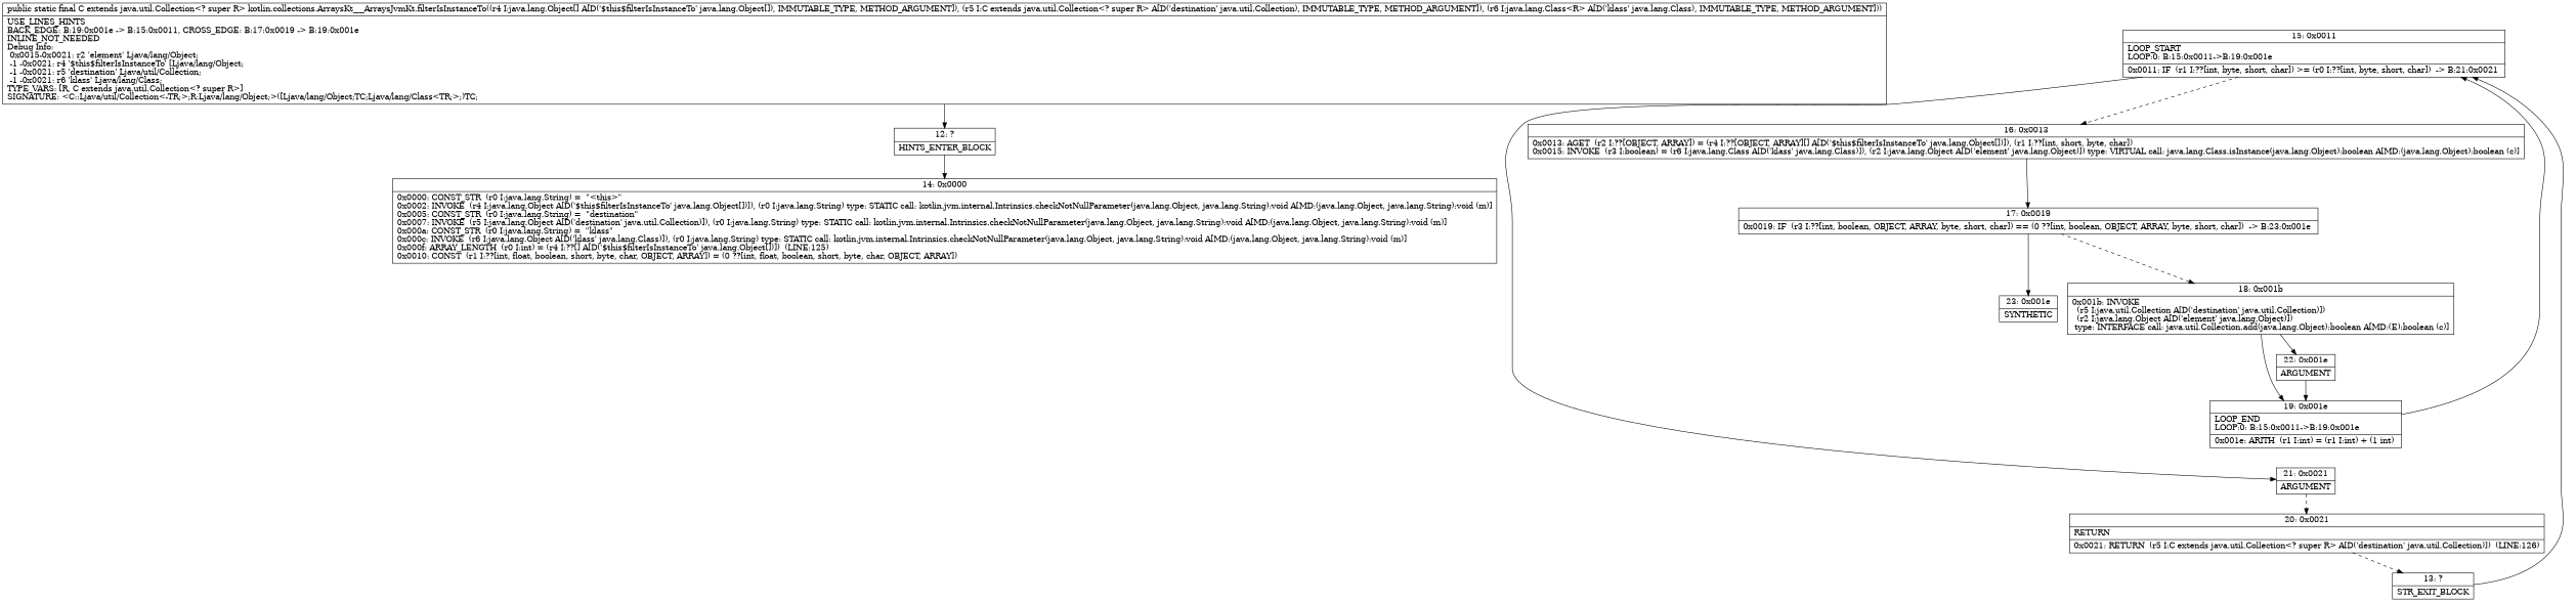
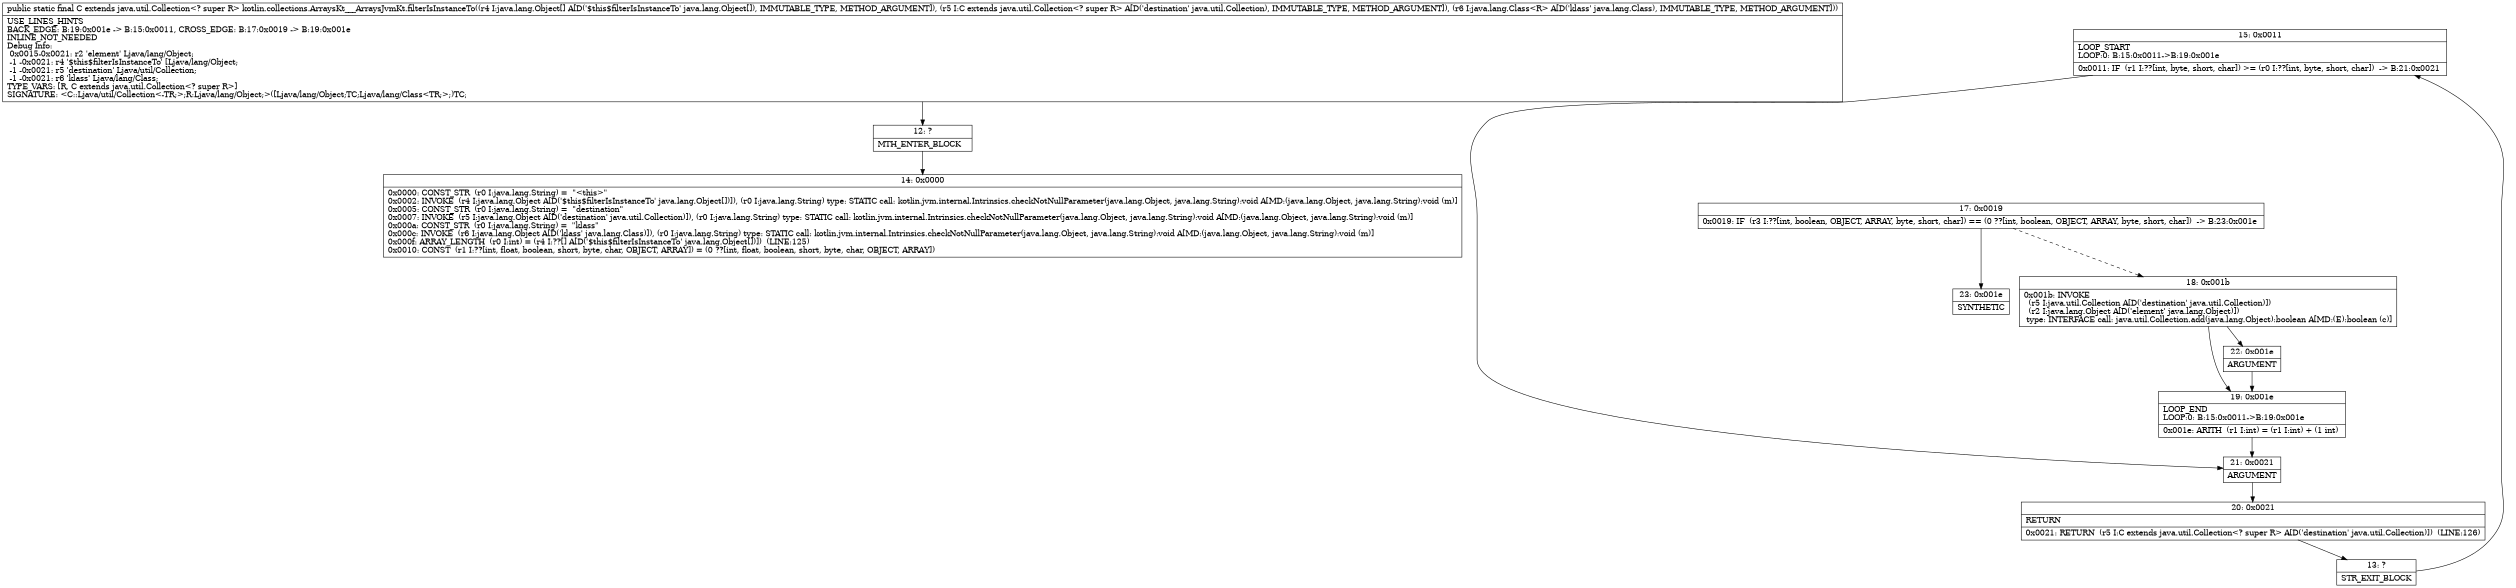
  digraph {
    node [shape=record]
-   n1 [label="{12\:\ ?|HINTS_ENTER_BLOCK\l}"]
+   n1 [label="{12\:\ ?|MTH_ENTER_BLOCK\l}"]
    n2 [label="{14\:\ 0x0000|0x0000: CONST_STR  (r0 I:java.lang.String) =  \"\<this\>\" \l0x0002: INVOKE  (r4 I:java.lang.Object A[D('$this$filterIsInstanceTo' java.lang.Object[])]), (r0 I:java.lang.String) type: STATIC call: kotlin.jvm.internal.Intrinsics.checkNotNullParameter(java.lang.Object, java.lang.String):void A[MD:(java.lang.Object, java.lang.String):void (m)]\l0x0005: CONST_STR  (r0 I:java.lang.String) =  \"destination\" \l0x0007: INVOKE  (r5 I:java.lang.Object A[D('destination' java.util.Collection)]), (r0 I:java.lang.String) type: STATIC call: kotlin.jvm.internal.Intrinsics.checkNotNullParameter(java.lang.Object, java.lang.String):void A[MD:(java.lang.Object, java.lang.String):void (m)]\l0x000a: CONST_STR  (r0 I:java.lang.String) =  \"klass\" \l0x000c: INVOKE  (r6 I:java.lang.Object A[D('klass' java.lang.Class)]), (r0 I:java.lang.String) type: STATIC call: kotlin.jvm.internal.Intrinsics.checkNotNullParameter(java.lang.Object, java.lang.String):void A[MD:(java.lang.Object, java.lang.String):void (m)]\l0x000f: ARRAY_LENGTH  (r0 I:int) = (r4 I:??[] A[D('$this$filterIsInstanceTo' java.lang.Object[])])  (LINE:125)\l0x0010: CONST  (r1 I:??[int, float, boolean, short, byte, char, OBJECT, ARRAY]) = (0 ??[int, float, boolean, short, byte, char, OBJECT, ARRAY]) \l}"]
    n3 [label="{15\:\ 0x0011|LOOP_START\lLOOP:0: B:15:0x0011\-\>B:19:0x001e\l|0x0011: IF  (r1 I:??[int, byte, short, char]) \>= (r0 I:??[int, byte, short, char])  \-\> B:21:0x0021 \l}"]
-   n4 [label="{16\:\ 0x0013|0x0013: AGET  (r2 I:??[OBJECT, ARRAY]) = (r4 I:??[OBJECT, ARRAY][] A[D('$this$filterIsInstanceTo' java.lang.Object[])]), (r1 I:??[int, short, byte, char]) \l0x0015: INVOKE  (r3 I:boolean) = (r6 I:java.lang.Class A[D('klass' java.lang.Class)]), (r2 I:java.lang.Object A[D('element' java.lang.Object)]) type: VIRTUAL call: java.lang.Class.isInstance(java.lang.Object):boolean A[MD:(java.lang.Object):boolean (c)]\l}"]
    n5 [label="{21\:\ 0x0021|ARGUMENT\l}"]
    n6 [label="{17\:\ 0x0019|0x0019: IF  (r3 I:??[int, boolean, OBJECT, ARRAY, byte, short, char]) == (0 ??[int, boolean, OBJECT, ARRAY, byte, short, char])  \-\> B:23:0x001e \l}"]
    n7 [label="{20\:\ 0x0021|RETURN\l|0x0021: RETURN  (r5 I:C extends java.util.Collection\<? super R\> A[D('destination' java.util.Collection)])  (LINE:126)\l}"]
    n8 [label="{18\:\ 0x001b|0x001b: INVOKE  \l  (r5 I:java.util.Collection A[D('destination' java.util.Collection)])\l  (r2 I:java.lang.Object A[D('element' java.lang.Object)])\l type: INTERFACE call: java.util.Collection.add(java.lang.Object):boolean A[MD:(E):boolean (c)]\l}"]
    n9 [label="{23\:\ 0x001e|SYNTHETIC\l}"]
    n10 [label="{22\:\ 0x001e|ARGUMENT\l}"]
    n11 [label="{19\:\ 0x001e|LOOP_END\lLOOP:0: B:15:0x0011\-\>B:19:0x001e\l|0x001e: ARITH  (r1 I:int) = (r1 I:int) + (1 int) \l}"]
    n12 [label="{13\:\ ?|STR_EXIT_BLOCK\l}"]
    n13 [label="{public static final C extends java.util.Collection\<? super R\> kotlin.collections.ArraysKt___ArraysJvmKt.filterIsInstanceTo((r4 I:java.lang.Object[] A[D('$this$filterIsInstanceTo' java.lang.Object[]), IMMUTABLE_TYPE, METHOD_ARGUMENT]), (r5 I:C extends java.util.Collection\<? super R\> A[D('destination' java.util.Collection), IMMUTABLE_TYPE, METHOD_ARGUMENT]), (r6 I:java.lang.Class\<R\> A[D('klass' java.lang.Class), IMMUTABLE_TYPE, METHOD_ARGUMENT]))  | USE_LINES_HINTS\lBACK_EDGE: B:19:0x001e \-\> B:15:0x0011, CROSS_EDGE: B:17:0x0019 \-\> B:19:0x001e\lINLINE_NOT_NEEDED\lDebug Info:\l  0x0015\-0x0021: r2 'element' Ljava\/lang\/Object;\l  \-1 \-0x0021: r4 '$this$filterIsInstanceTo' [Ljava\/lang\/Object;\l  \-1 \-0x0021: r5 'destination' Ljava\/util\/Collection;\l  \-1 \-0x0021: r6 'klass' Ljava\/lang\/Class;\lTYPE_VARS: [R, C extends java.util.Collection\<? super R\>]\lSIGNATURE: \<C::Ljava\/util\/Collection\<\-TR;\>;R:Ljava\/lang\/Object;\>([Ljava\/lang\/Object;TC;Ljava\/lang\/Class\<TR;\>;)TC;\l}"]
    n1 -> n2
-   n3 -> n4 [style=dashed]
    n3 -> n5
-   n4 -> n6
-   n5 -> n7 [style=dashed]
+   n5 -> n7
    n6 -> n8 [style=dashed]
    n6 -> n9
-   n7 -> n12 [style=dashed]
+   n7 -> n12
    n8 -> n10
    n8 -> n11
    n10 -> n11
-   n11 -> n3
+   n11 -> n5
    n12 -> n3
    n13 -> n1
  }
